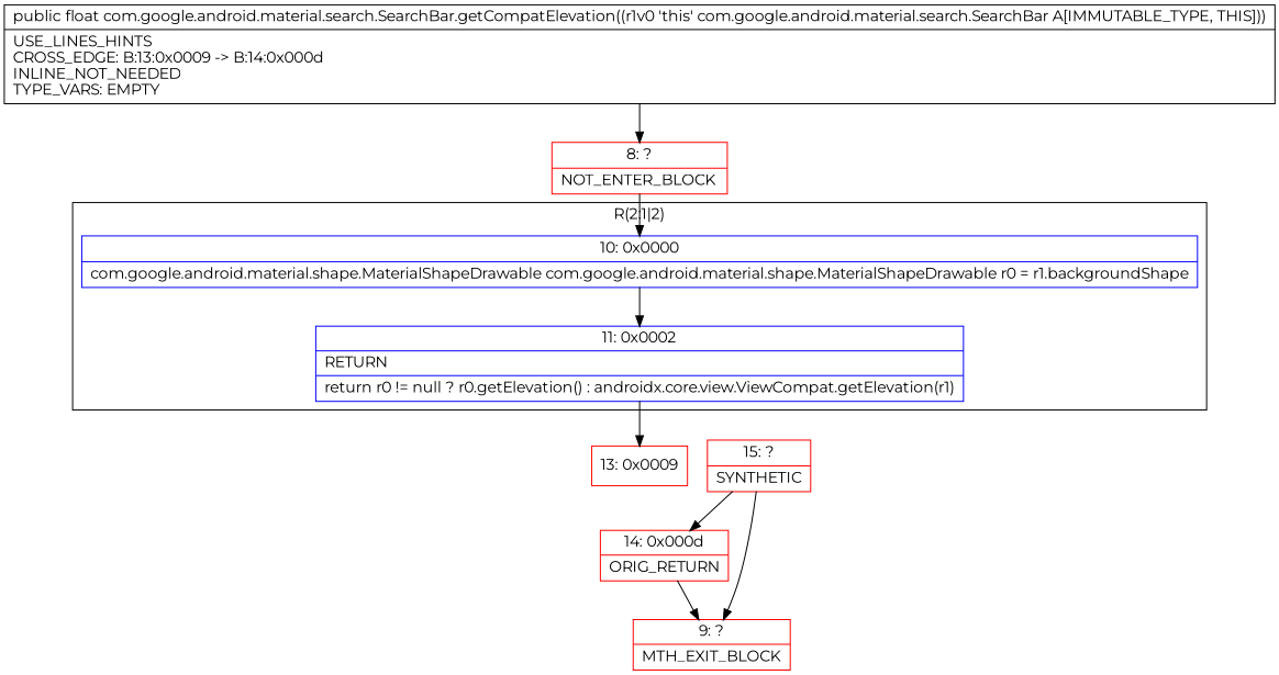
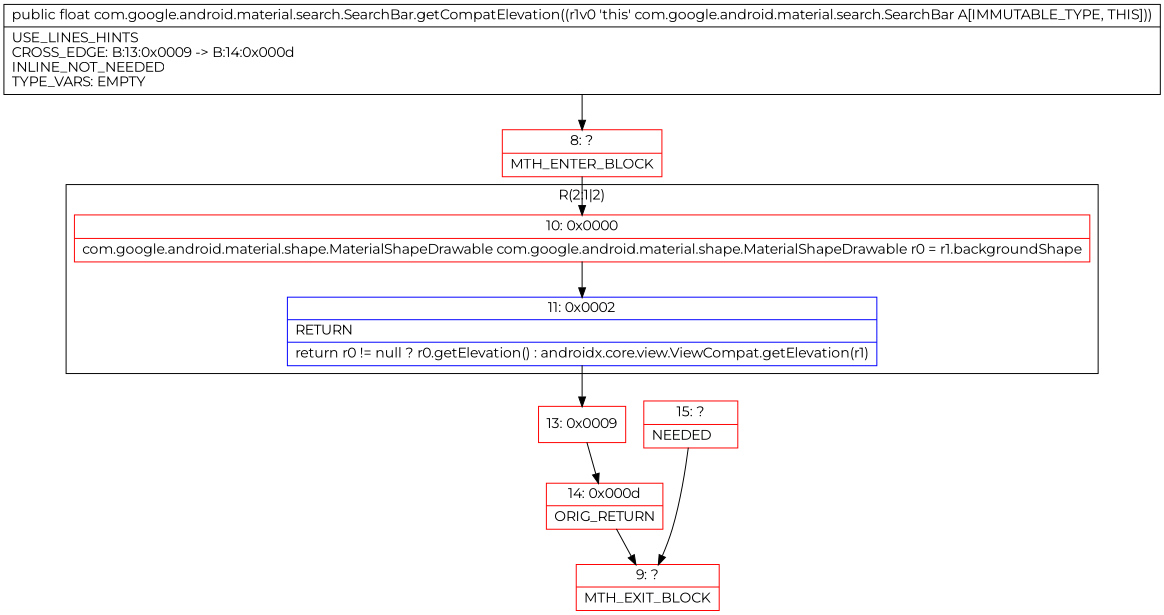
  digraph {
    fontname=Montserrat
    node [color=red fontname=Montserrat shape=record]
    edge [fontname=Montserrat]
-   n1 [color=blue label="{10\:\ 0x0000|com.google.android.material.shape.MaterialShapeDrawable com.google.android.material.shape.MaterialShapeDrawable r0 = r1.backgroundShape\l}"]
+   n1 [label="{10\:\ 0x0000|com.google.android.material.shape.MaterialShapeDrawable com.google.android.material.shape.MaterialShapeDrawable r0 = r1.backgroundShape\l}"]
    n2 [color=blue label="{11\:\ 0x0002|RETURN\l|return r0 != null ? r0.getElevation() : androidx.core.view.ViewCompat.getElevation(r1)\l}"]
    n3 [label="{13\:\ 0x0009}"]
    n4 [label="{14\:\ 0x000d|ORIG_RETURN\l}"]
-   n5 [label="{8\:\ ?|NOT_ENTER_BLOCK\l}"]
-   n6 [label="{15\:\ ?|SYNTHETIC\l}"]
+   n5 [label="{8\:\ ?|MTH_ENTER_BLOCK\l}"]
+   n6 [label="{15\:\ ?|NEEDED\l}"]
    n7 [label="{9\:\ ?|MTH_EXIT_BLOCK\l}"]
    n8 [label="{public float com.google.android.material.search.SearchBar.getCompatElevation((r1v0 'this' com.google.android.material.search.SearchBar A[IMMUTABLE_TYPE, THIS]))  | USE_LINES_HINTS\lCROSS_EDGE: B:13:0x0009 \-\> B:14:0x000d\lINLINE_NOT_NEEDED\lTYPE_VARS: EMPTY\l}" color=""]
    subgraph cluster_1 {
      label="R(2:1|2)"
      n1
      n2
    }
    n1 -> n2
    n2 -> n3
-   n6 -> n4
+   n3 -> n4
    n4 -> n7
    n5 -> n1
    n6 -> n7
    n8 -> n5
  }
